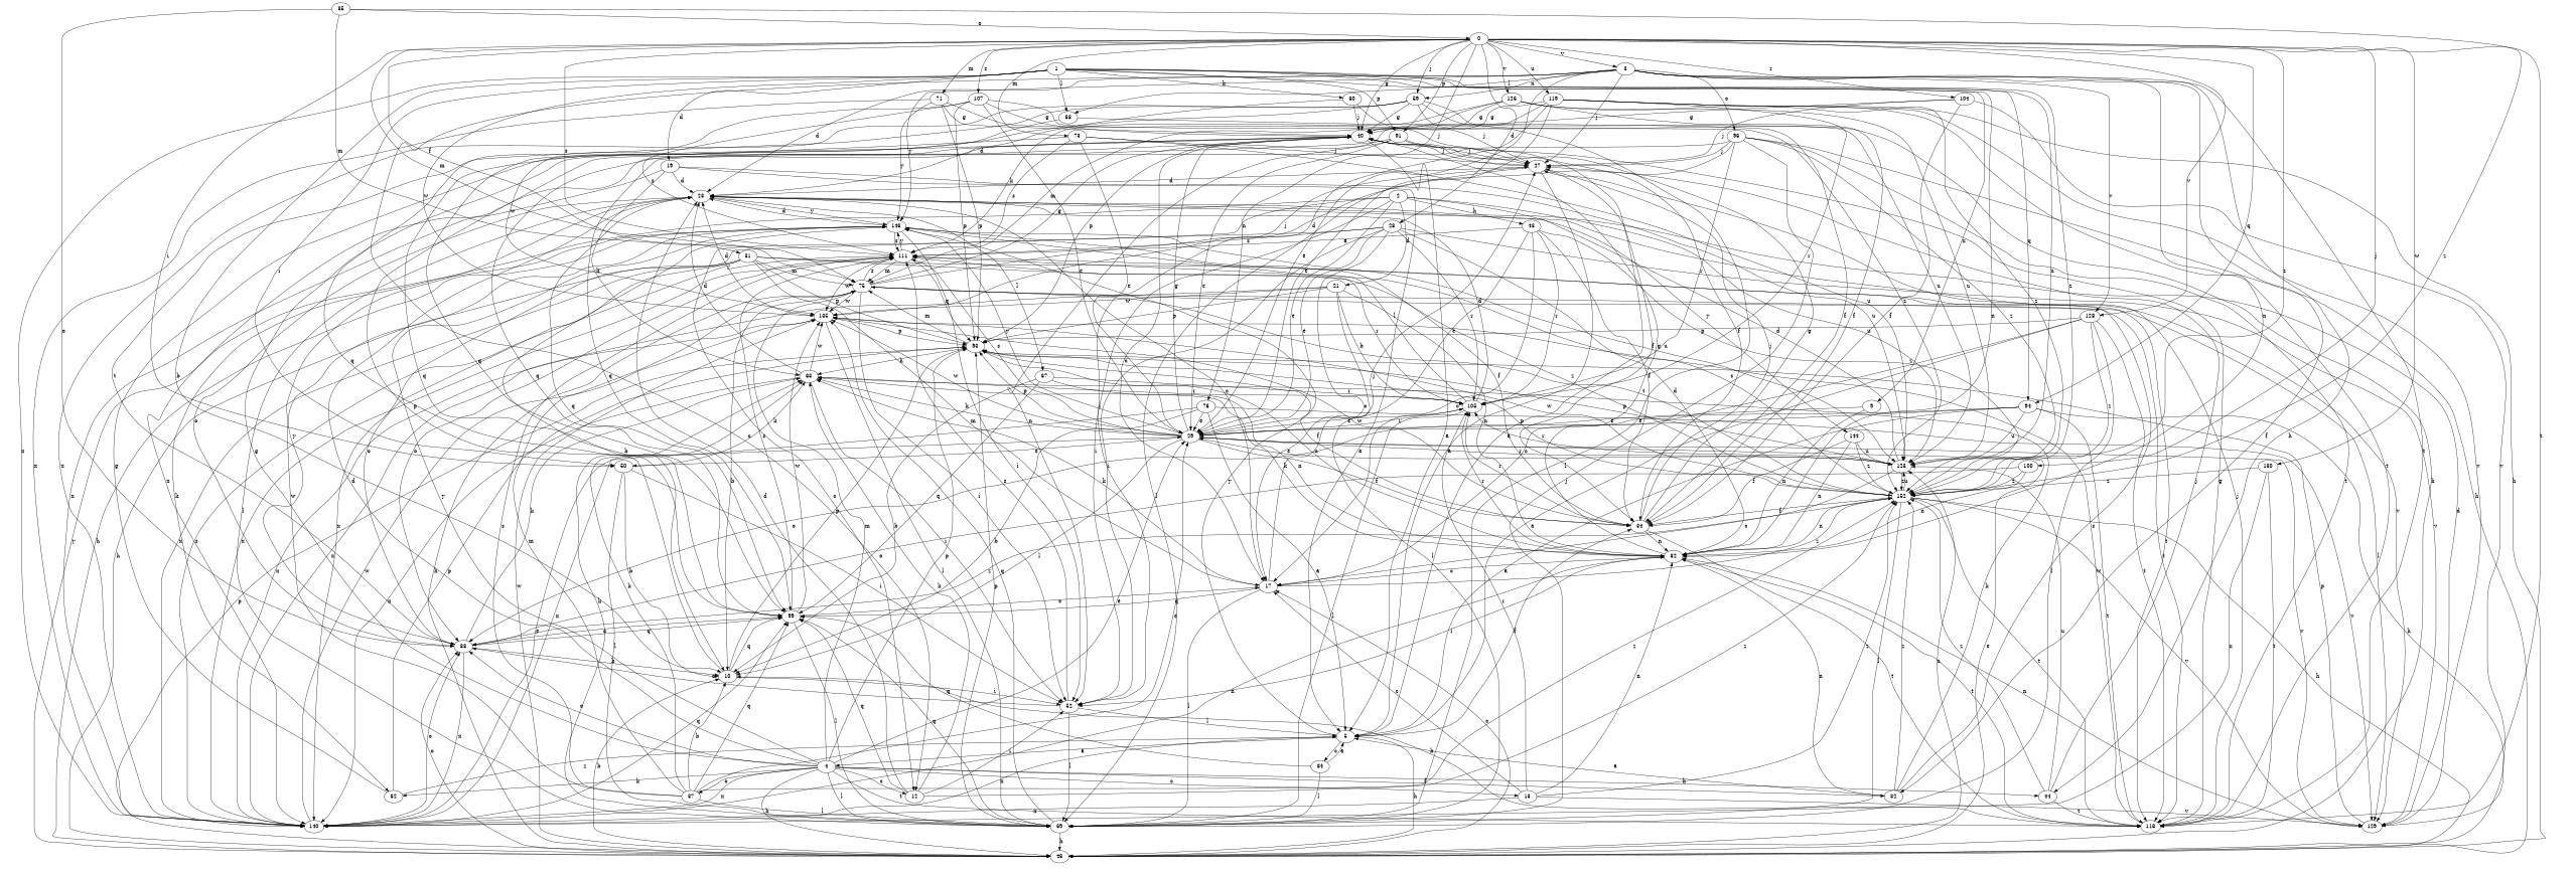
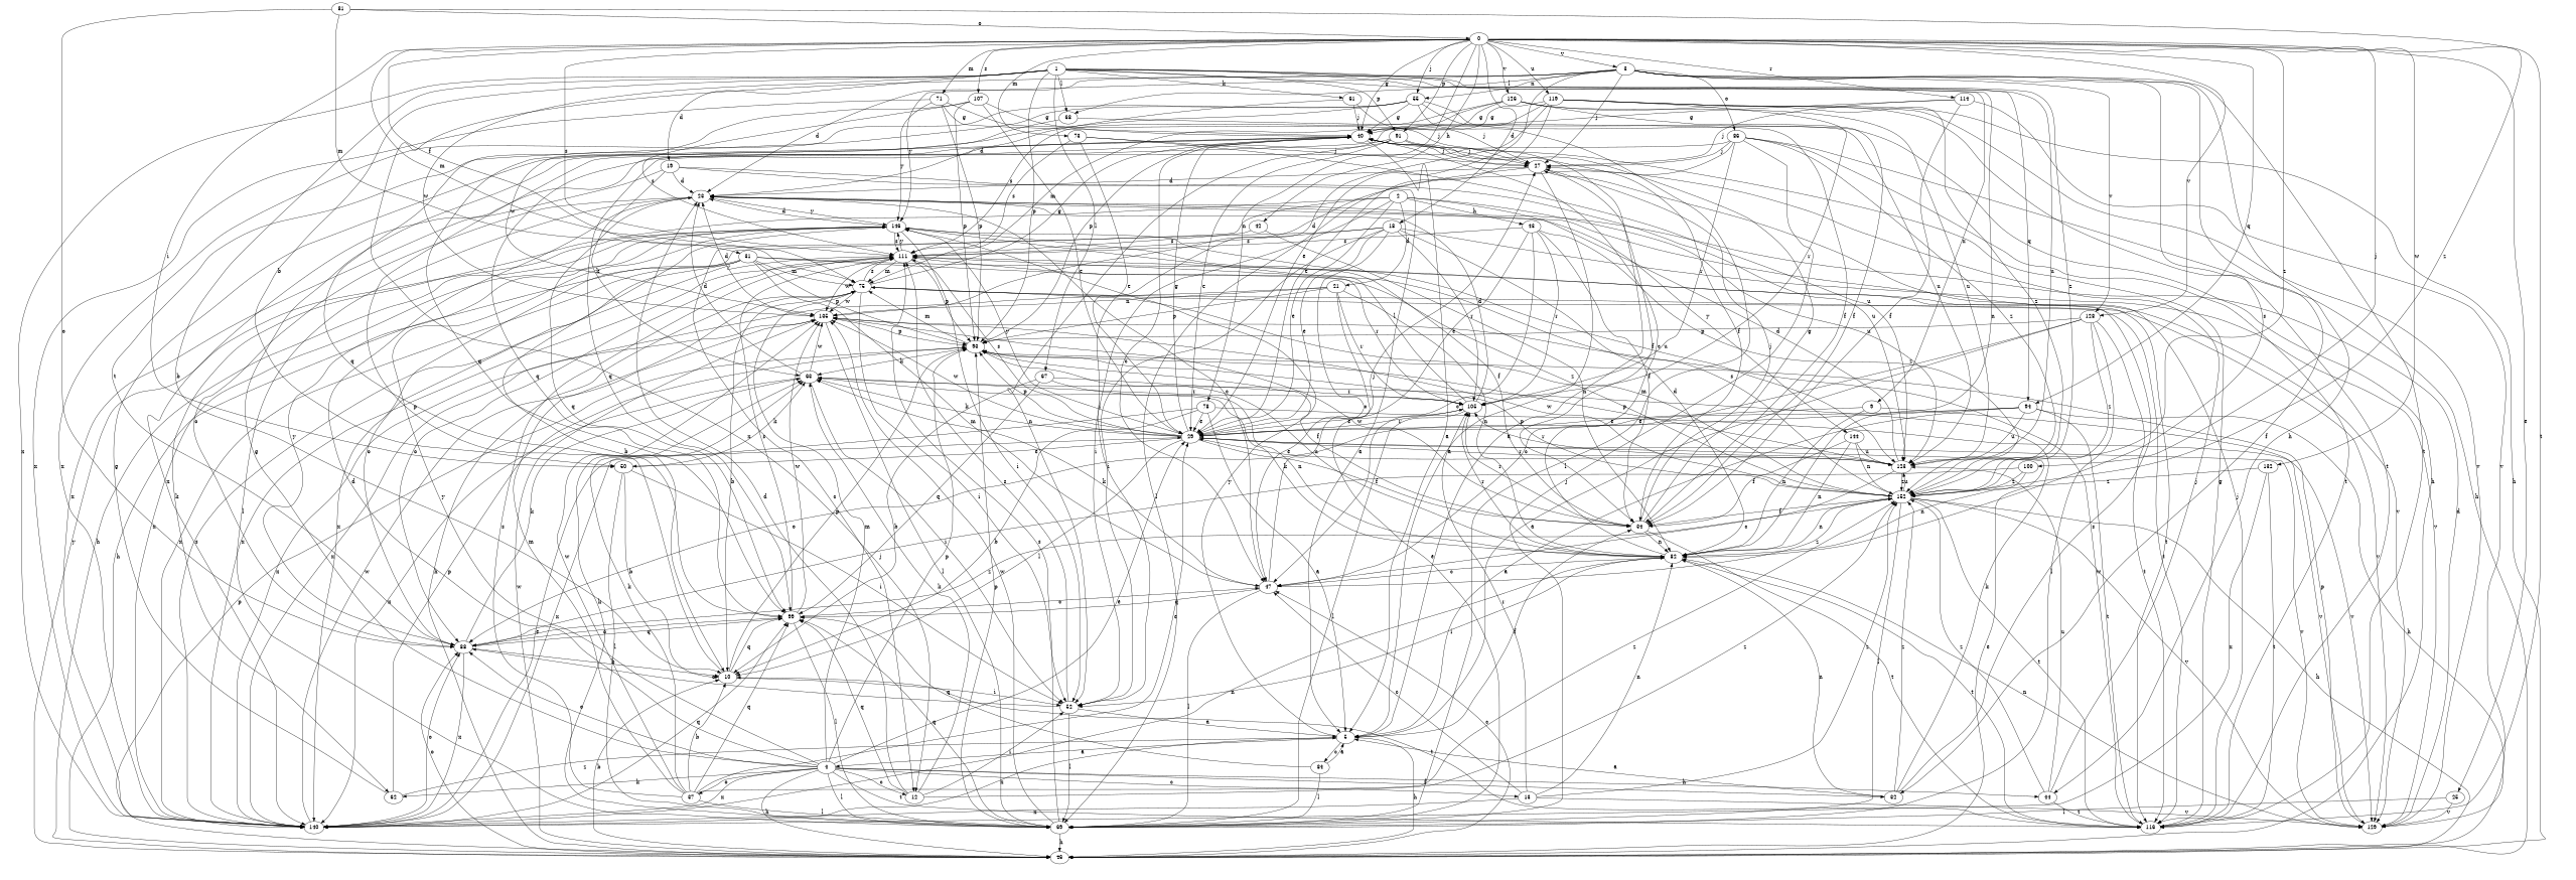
  strict digraph {
    0
    3
-   18 [label=28]
+   18
+   25
    31
    40
+   42
    50
-   55 [label=59]
+   55
    71
    73
    75
    78
    91
    n15 [label=94]
    100
-   104
+   104 [label=114]
    107
    111
    116
    119
    126
    128
-   130
+   130 [label=132]
    152
    68
    82
    12
    29
    23
    32
    44
    n33 [label=27]
-   86 [label=96]
+   86
    146
    140
    52
    129
    105
-   17
+   17 [label=47]
    69
    93
    46
    88
    5
    34
    99
    10
    63
    123
    135
-   85
+   85 [label=81]
    1
    9
    19
-   61 [label=60]
+   61
    67
    2
    21
    43
    62
    144
    4
    13
    n65 [label=37]
    n66 [label=84]
    0 -> 3 [label=v]
    0 -> 18 [label=d]
+   0 -> 25 [label=e]
    0 -> 31 [label=f]
    0 -> 40 [label=g]
+   0 -> 42 [label=h]
    0 -> 50 [label=i]
    0 -> 55 [label=j]
    0 -> 71 [label=m]
    0 -> 73 [label=m]
    0 -> 75 [label=m]
    0 -> 78 [label=n]
    0 -> 91 [label=p]
    0 -> n15 [label=q]
    0 -> 100 [label=j]
    0 -> 104 [label=r]
    0 -> 107 [label=s]
    0 -> 111 [label=s]
    0 -> 116 [label=t]
    0 -> 119 [label=u]
    0 -> 126 [label=v]
    0 -> 128 [label=v]
    0 -> 130 [label=w]
    0 -> 152 [label=z]
    3 -> 55 [label=n]
    3 -> 116 [label=t]
    3 -> 128 [label=v]
    3 -> 68 [label=l]
-   3 -> 82 [label=n]
-   3 -> 12 [label=c]
+   3 -> 82 [label=s]
+   3 -> 12 [label=x]
    3 -> 29 [label=e]
    3 -> 23 [label=d]
    3 -> 32 [label=f]
    3 -> 44 [label=h]
    3 -> n33 [label=j]
    3 -> 86 [label=o]
    3 -> 146 [label=y]
    18 -> 111 [label=s]
    18 -> 82 [label=d]
    18 -> 29 [label=e]
    18 -> 140 [label=x]
    18 -> 52 [label=i]
    18 -> 129 [label=v]
    18 -> 105 [label=r]
    18 -> 17 [label=c]
+   25 -> 129 [label=v]
+   25 -> 69 [label=l]
    31 -> 75 [label=m]
    31 -> 116 [label=t]
    31 -> 152 [label=z]
    31 -> 140 [label=x]
    31 -> 17 [label=m]
    31 -> 93 [label=p]
    31 -> 46 [label=h]
    31 -> 88 [label=o]
    40 -> n33 [label=j]
    40 -> 17 [label=c]
    40 -> 5 [label=a]
    40 -> 34 [label=f]
    40 -> 99 [label=q]
+   42 -> 111 [label=s]
+   42 -> 82 [label=n]
    50 -> 52 [label=i]
    50 -> 69 [label=l]
    50 -> 10 [label=b]
    50 -> 63 [label=k]
    55 -> 40 [label=g]
    55 -> 140 [label=x]
    55 -> 69 [label=l]
    55 -> 46 [label=h]
    55 -> 88 [label=t]
    55 -> 99 [label=q]
    55 -> 123 [label=u]
    71 -> 40 [label=g]
    71 -> n33 [label=j]
    71 -> 146 [label=y]
    71 -> 140 [label=x]
    71 -> 93 [label=p]
    73 -> 111 [label=s]
    73 -> 29 [label=e]
    73 -> n33 [label=j]
-   73 -> 99 [label=q]
    73 -> 123 [label=u]
    75 -> 40 [label=g]
    75 -> 111 [label=s]
    75 -> 116 [label=t]
-   75 -> n33 [label=j]
    75 -> 52 [label=i]
-   75 -> 129 [label=l]
+   75 -> 129 [label=v]
    75 -> 46 [label=h]
    75 -> 10 [label=b]
    75 -> 135 [label=w]
    78 -> 29 [label=e]
    78 -> 140 [label=x]
    78 -> 129 [label=v]
    78 -> 5 [label=a]
    78 -> 10 [label=b]
    91 -> 29 [label=e]
    91 -> n33 [label=j]
    91 -> 140 [label=x]
    91 -> 52 [label=n]
    91 -> 5 [label=a]
    n15 -> 116 [label=t]
    n15 -> 29 [label=e]
    n15 -> 46 [label=h]
    n15 -> 88 [label=o]
    n15 -> 5 [label=a]
    n15 -> 123 [label=u]
    100 -> 152 [label=z]
    100 -> 82 [label=n]
-   100 -> 88 [label=o]
+   100 -> 88 [label=j]
    104 -> 40 [label=g]
    104 -> n33 [label=j]
    104 -> 129 [label=v]
    104 -> 34 [label=f]
    107 -> 40 [label=g]
    107 -> 111 [label=s]
-   107 -> 152 [label=z]
    107 -> 29 [label=e]
    107 -> 93 [label=p]
    107 -> 99 [label=q]
    111 -> 75 [label=m]
    111 -> 146 [label=y]
    111 -> 140 [label=x]
    111 -> 105 [label=r]
-   111 -> 93 [label=q]
+   111 -> 93 [label=p]
    111 -> 88 [label=o]
    111 -> 135 [label=w]
    116 -> 40 [label=g]
    116 -> n33 [label=j]
-   116 -> 10 [label=b]
+   116 -> 10 [label=t]
    116 -> 135 [label=w]
    119 -> 40 [label=g]
    119 -> 116 [label=t]
    119 -> 29 [label=e]
    119 -> 52 [label=i]
    119 -> 129 [label=v]
    119 -> 105 [label=r]
    119 -> 93 [label=p]
    119 -> 46 [label=h]
    126 -> 40 [label=g]
    126 -> 75 [label=m]
-   126 -> 111 [label=k]
+   126 -> 111 [label=s]
    126 -> 152 [label=z]
    126 -> 34 [label=f]
    126 -> 123 [label=u]
    128 -> 116 [label=t]
    128 -> 152 [label=z]
    128 -> 17 [label=c]
    128 -> 69 [label=l]
    128 -> 93 [label=p]
    128 -> 5 [label=a]
    130 -> 116 [label=t]
    130 -> 152 [label=z]
    130 -> 140 [label=x]
-   152 -> 75 [label=t]
+   152 -> 75 [label=m]
    152 -> 111 [label=s]
    152 -> 116 [label=t]
    152 -> 82 [label=n]
    152 -> 129 [label=v]
    152 -> 69 [label=l]
    152 -> 93 [label=p]
    152 -> 46 [label=h]
    152 -> 34 [label=f]
    152 -> 123 [label=u]
    152 -> 135 [label=w]
    68 -> 34 [label=f]
    68 -> 135 [label=w]
-   82 -> 40 [label=g]
+   82 -> 40 [label=c]
    82 -> 116 [label=t]
    82 -> 52 [label=i]
    82 -> 105 [label=r]
    82 -> 17 [label=c]
    82 -> 93 [label=u]
    82 -> 63 [label=k]
    12 -> 152 [label=z]
    12 -> 23 [label=d]
    12 -> 52 [label=i]
    12 -> 99 [label=q]
    12 -> 63 [label=k]
    29 -> 40 [label=g]
    29 -> 50 [label=e]
    29 -> 111 [label=s]
    29 -> 146 [label=y]
    29 -> 129 [label=v]
    29 -> 105 [label=r]
    29 -> 93 [label=p]
    29 -> 34 [label=f]
    29 -> 10 [label=l]
    29 -> 63 [label=k]
    29 -> 123 [label=r]
    29 -> 135 [label=w]
    23 -> 146 [label=y]
    23 -> 129 [label=v]
    23 -> 17 [label=c]
    23 -> 69 [label=l]
    23 -> 88 [label=o]
    23 -> 99 [label=q]
    32 -> 111 [label=s]
    32 -> 152 [label=z]
    32 -> 82 [label=n]
    32 -> 5 [label=a]
    32 -> 63 [label=k]
    44 -> 116 [label=t]
    44 -> 152 [label=z]
    44 -> n33 [label=j]
    44 -> 123 [label=u]
    n33 -> 23 [label=d]
    n33 -> 69 [label=l]
    n33 -> 5 [label=a]
    n33 -> 34 [label=f]
    86 -> 116 [label=t]
    86 -> 152 [label=z]
    86 -> n33 [label=j]
    86 -> 105 [label=r]
    86 -> 69 [label=j]
    86 -> 46 [label=h]
    86 -> 99 [label=q]
    86 -> 135 [label=d]
    146 -> 111 [label=s]
    146 -> 23 [label=d]
+   146 -> 140 [label=x]
    146 -> 52 [label=i]
    146 -> 46 [label=h]
    146 -> 34 [label=f]
    146 -> 10 [label=b]
    146 -> 123 [label=u]
    140 -> 111 [label=s]
    140 -> 82 [label=n]
    140 -> 29 [label=e]
    140 -> 88 [label=o]
    140 -> 99 [label=q]
    140 -> 135 [label=w]
    52 -> 111 [label=s]
    52 -> 69 [label=l]
    52 -> 88 [label=o]
-   52 -> 5 [label=l]
+   52 -> 5 [label=a]
    129 -> 82 [label=n]
    129 -> 23 [label=d]
    129 -> 93 [label=p]
    105 -> 29 [label=e]
    105 -> 23 [label=d]
    105 -> 146 [label=l]
    105 -> 69 [label=l]
    17 -> 152 [label=z]
    17 -> n33 [label=j]
    17 -> 69 [label=l]
    17 -> 99 [label=q]
    17 -> 63 [label=k]
+   69 -> 111 [label=s]
    69 -> 93 [label=p]
    69 -> 46 [label=h]
    69 -> 99 [label=q]
    69 -> 63 [label=k]
-   69 -> 135 [label=q]
+   69 -> 135 [label=w]
    93 -> 75 [label=m]
    93 -> 34 [label=f]
-   93 -> 63 [label=h]
+   93 -> 63 [label=k]
    46 -> 29 [label=e]
    46 -> 146 [label=y]
    46 -> 17 [label=c]
    46 -> 93 [label=p]
    46 -> 88 [label=o]
    46 -> 10 [label=b]
-   46 -> 123 [label=u]
    46 -> 135 [label=w]
    88 -> 152 [label=z]
    88 -> 146 [label=y]
    88 -> 140 [label=x]
    88 -> 99 [label=q]
    88 -> 10 [label=b]
    88 -> 63 [label=k]
    5 -> 146 [label=y]
    5 -> 140 [label=x]
    5 -> 46 [label=h]
    5 -> 34 [label=f]
    5 -> 4 [label=a]
    5 -> n66 [label=c]
    34 -> 40 [label=g]
    34 -> 116 [label=t]
    34 -> 82 [label=n]
    34 -> n33 [label=j]
    34 -> 105 [label=r]
    34 -> 135 [label=w]
    99 -> 111 [label=s]
    99 -> 17 [label=c]
    99 -> 69 [label=l]
    99 -> 88 [label=o]
    99 -> 135 [label=w]
    10 -> 40 [label=p]
    10 -> 52 [label=i]
    10 -> 93 [label=p]
    10 -> 99 [label=q]
    63 -> 23 [label=d]
    63 -> 140 [label=x]
    63 -> 52 [label=i]
    63 -> 105 [label=r]
    63 -> 135 [label=w]
    123 -> 152 [label=z]
    123 -> 29 [label=e]
    123 -> 23 [label=d]
    123 -> 105 [label=r]
    123 -> 17 [label=c]
    123 -> 93 [label=p]
    135 -> 23 [label=d]
    135 -> 140 [label=x]
    135 -> 69 [label=l]
    135 -> 93 [label=p]
    85 -> 0 [label=o]
    85 -> 75 [label=m]
    85 -> 152 [label=z]
    85 -> 88 [label=o]
-   1 -> 50 [label=i]
+   1 -> 50 [label=b]
    1 -> 91 [label=p]
    1 -> n15 [label=q]
    1 -> 152 [label=z]
    1 -> 68 [label=l]
    1 -> 82 [label=n]
    1 -> 140 [label=x]
+   1 -> 93 [label=p]
    1 -> 10 [label=b]
    1 -> 123 [label=u]
    1 -> 135 [label=w]
    1 -> 9 [label=x]
    1 -> 19 [label=d]
    1 -> 61 [label=k]
-   23 -> 67 [label=l]
+   1 -> 67 [label=l]
    9 -> 82 [label=n]
    9 -> 29 [label=e]
+   9 -> 129 [label=v]
    19 -> 23 [label=d]
    19 -> 140 [label=x]
    19 -> 5 [label=a]
    19 -> 63 [label=k]
    19 -> 123 [label=u]
    61 -> 40 [label=j]
    61 -> 23 [label=d]
    61 -> n33 [label=j]
    67 -> 82 [label=n]
    67 -> 105 [label=r]
    67 -> 99 [label=q]
    67 -> 10 [label=b]
    2 -> 12 [label=c]
    2 -> 29 [label=e]
    2 -> 52 [label=i]
    2 -> 123 [label=u]
    2 -> 21 [label=d]
    2 -> 43 [label=h]
    2 -> 62 [label=k]
    2 -> 144 [label=y]
    21 -> 82 [label=n]
    21 -> 140 [label=x]
-   21 -> 105 [label=b]
-   21 -> 69 [label=l]
+   21 -> 105 [label=r]
+   21 -> 69 [label=e]
    21 -> 93 [label=p]
-   21 -> 135 [label=w]
-   43 -> 111 [label=a]
+   21 -> 135 [label=n]
+   43 -> 111 [label=s]
    43 -> 152 [label=z]
    43 -> 29 [label=e]
    43 -> 105 [label=r]
    43 -> 17 [label=c]
    43 -> 34 [label=f]
    62 -> 40 [label=g]
    62 -> 93 [label=p]
    62 -> 5 [label=z]
-   144 -> 152 [label=z]
+   144 -> 152 [label=n]
    144 -> 82 [label=n]
    144 -> 34 [label=f]
    144 -> 123 [label=u]
    4 -> 40 [label=g]
    4 -> 75 [label=m]
    4 -> 116 [label=t]
    4 -> 12 [label=c]
    4 -> 29 [label=e]
    4 -> 23 [label=d]
    4 -> 32 [label=f]
    4 -> 44 [label=h]
    4 -> 146 [label=y]
    4 -> 140 [label=x]
    4 -> 69 [label=l]
    4 -> 93 [label=p]
    4 -> 46 [label=h]
    4 -> 88 [label=o]
    4 -> 62 [label=k]
    4 -> 13 [label=c]
    4 -> n65 [label=o]
    13 -> 152 [label=z]
    13 -> 82 [label=n]
    13 -> 140 [label=x]
    13 -> 129 [label=v]
    13 -> 105 [label=r]
    13 -> 17 [label=c]
    n65 -> 75 [label=m]
    n65 -> 111 [label=s]
    n65 -> 152 [label=z]
    n65 -> 29 [label=e]
    n65 -> 69 [label=l]
    n65 -> 99 [label=q]
    n65 -> 10 [label=b]
    n65 -> 63 [label=k]
-   n65 -> 23 [label=w]
+   n65 -> 135 [label=w]
    n66 -> 69 [label=l]
    n66 -> 5 [label=a]
    n66 -> 99 [label=q]
  }
